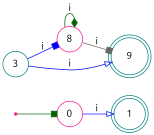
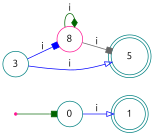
  digraph {
    fontname=Ubuntu
    rankdir=LR
    node [color=teal fontname=Ubuntu shape=circle]
    edge [arrowhead=box color=blue fontname=Ubuntu]
    dummy0 [color=deeppink shape=point]
-   0 [color=deeppink]
+   0
    1 [shape=doublecircle]
    n4 [color=deeppink label=8]
    3
-   5 [shape=doublecircle label=9]
+   5 [shape=doublecircle]
    dummy0 -> 0 [color=darkgreen]
    0 -> 1 [arrowhead=onormal label=i]
    n4 -> n4 [arrowhead=diamond color=darkgreen label=i]
    n4 -> 5 [color=gray40 label=i]
    3 -> n4 [label=i]
    3 -> 5 [arrowhead=onormal label=i]
  }
